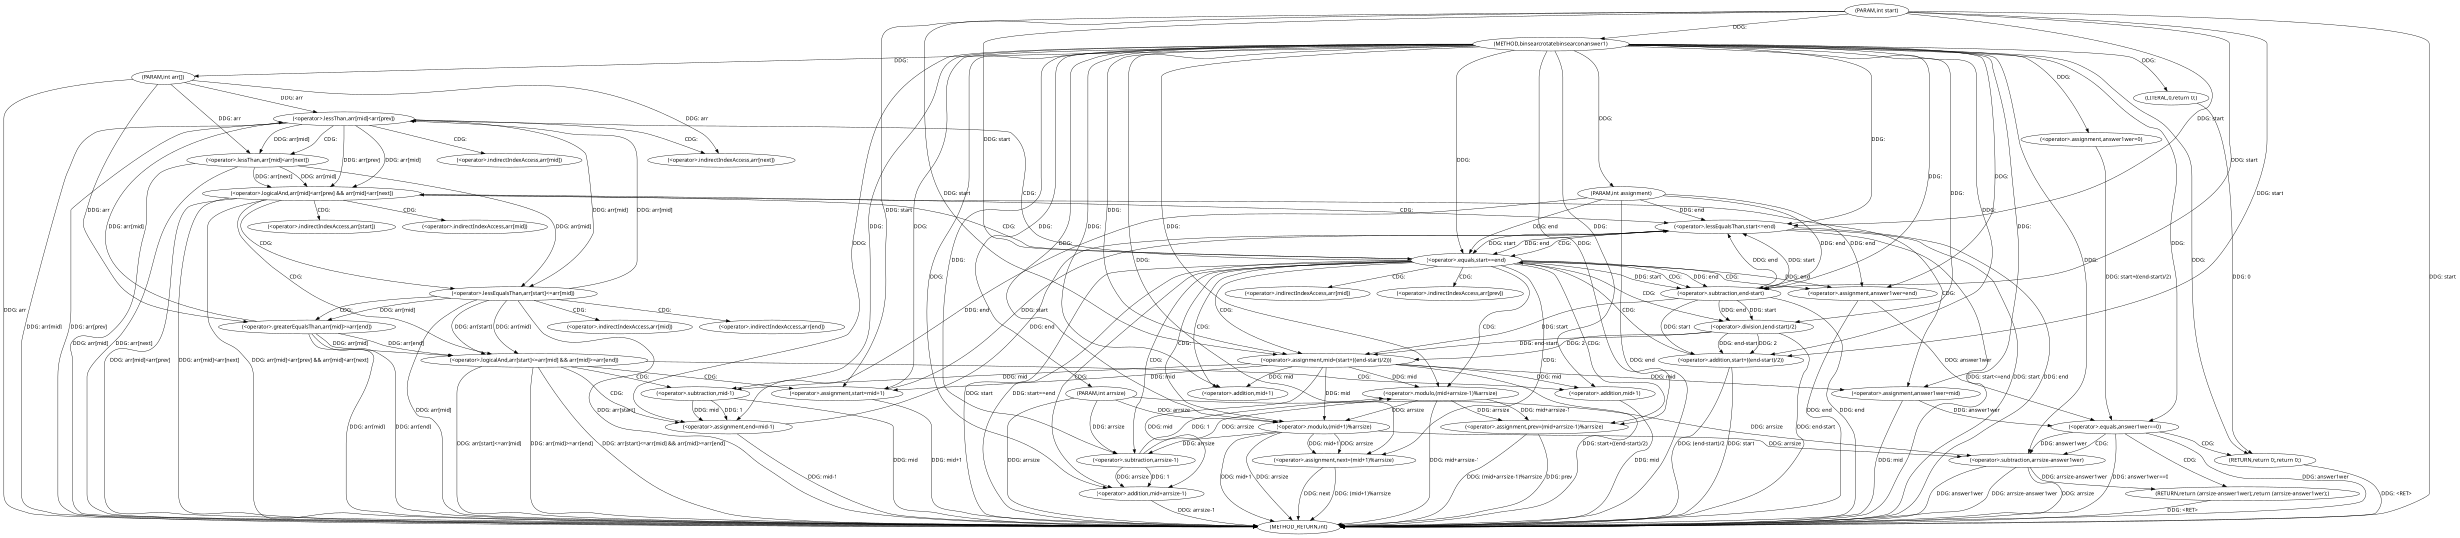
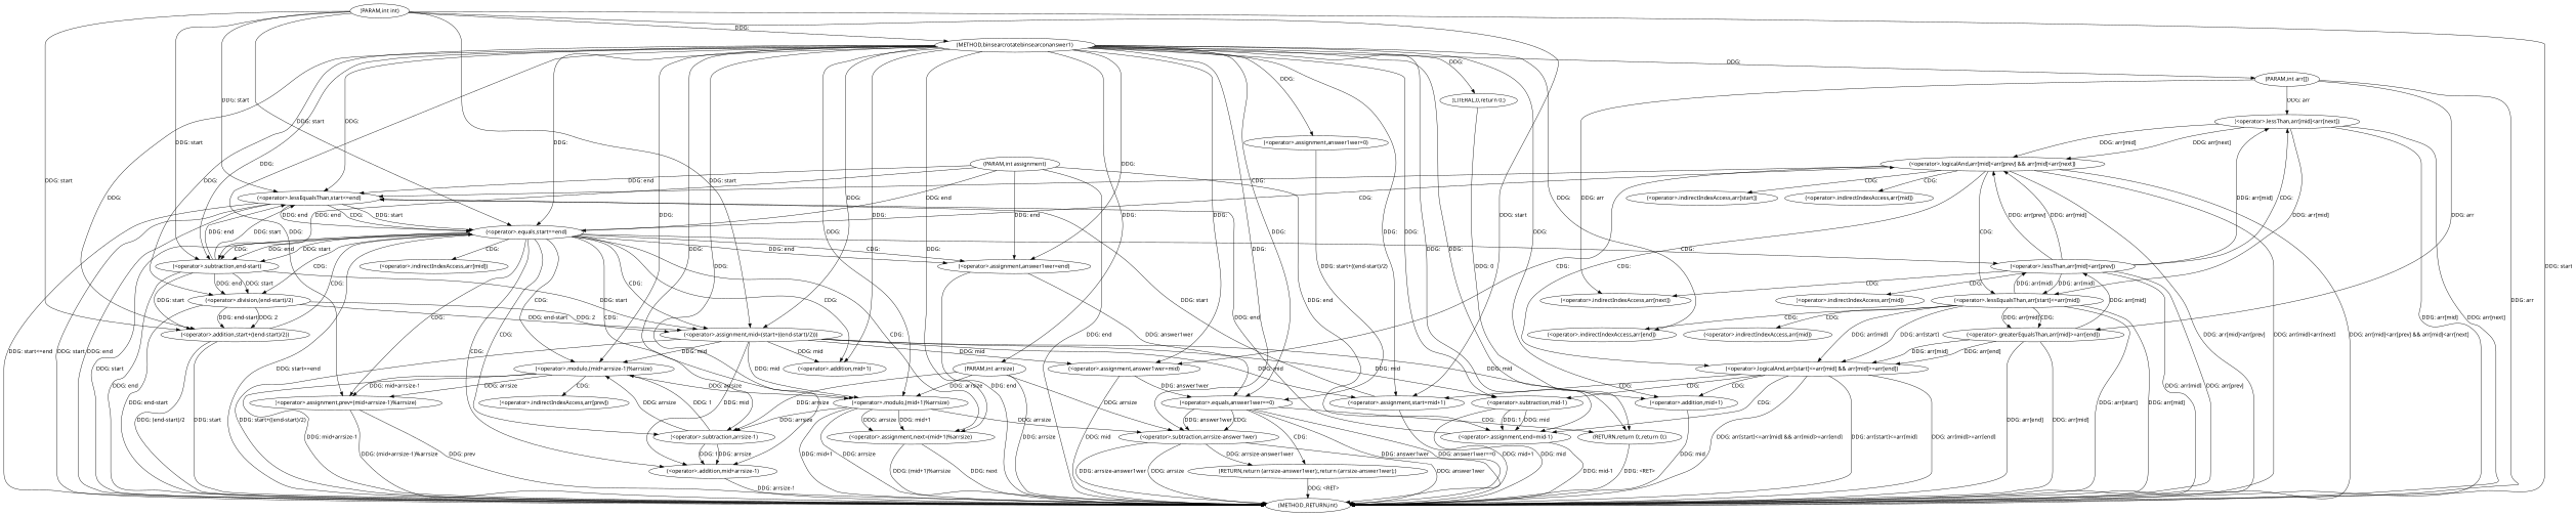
  digraph {
    fontname="Noto Sans"
    node [fontname="Noto Sans"]
    edge [fontname="Noto Sans"]
    n1 [label="(METHOD,binsearcrotatebinsearconanswer1)"]
    n2 [label="(PARAM,int arr[])"]
    n3 [label="(PARAM,int assignment)"]
    n4 [label="(PARAM,int arrsize)"]
    n5 [label="(<operator>.assignment,answer1wer=0)"]
    n6 [label="(<operator>.lessEqualsThan,start<=end)"]
    n7 [label="(<operator>.equals,answer1wer==0)"]
    n8 [label="(RETURN,return 0;,return 0;)"]
    n9 [label="(<operator>.assignment,mid=(start+((end-start)/2)))"]
    n10 [label="(<operator>.assignment,prev=(mid+arrsize-1)%arrsize)"]
    n11 [label="(<operator>.assignment,next=(mid+1)%arrsize)"]
    n12 [label="(LITERAL,0,return 0;)"]
    n13 [label="(<operator>.equals,start==end)"]
    n14 [label="(<operator>.subtraction,arrsize-answer1wer)"]
    n15 [label="(<operator>.assignment,answer1wer=end)"]
    n16 [label="(<operator>.addition,start+((end-start)/2))"]
    n17 [label="(<operator>.modulo,(mid+arrsize-1)%arrsize)"]
    n18 [label="(<operator>.modulo,(mid+1)%arrsize)"]
    n19 [label="(<operator>.assignment,answer1wer=mid)"]
    n20 [label="(<operator>.division,(end-start)/2)"]
    n21 [label="(<operator>.addition,mid+arrsize-1)"]
    n22 [label="(<operator>.addition,mid+1)"]
    n23 [label="(<operator>.subtraction,end-start)"]
    n24 [label="(<operator>.subtraction,arrsize-1)"]
    n25 [label="(<operator>.assignment,start=mid+1)"]
    n26 [label="(<operator>.assignment,end=mid-1)"]
    n27 [label="(<operator>.addition,mid+1)"]
    n28 [label="(<operator>.subtraction,mid-1)"]
    n29 [label="(METHOD_RETURN,int)"]
    n30 [label="(<operator>.lessThan,arr[mid]<arr[prev])"]
    n31 [label="(<operator>.lessThan,arr[mid]<arr[next])"]
    n32 [label="(<operator>.greaterEqualsThan,arr[mid]>=arr[end])"]
    n33 [label="(<operator>.indirectIndexAccess,arr[next])"]
-   n34 [label="(PARAM,int start)"]
+   n34 [label="(PARAM,int int)"]
    n35 [label="(RETURN,return (arrsize-answer1wer);,return (arrsize-answer1wer);)"]
    n36 [label="(<operator>.logicalAnd,arr[mid]<arr[prev] && arr[mid]<arr[next])"]
    n37 [label="(<operator>.indirectIndexAccess,arr[mid])"]
    n38 [label="(<operator>.indirectIndexAccess,arr[prev])"]
    n39 [label="(<operator>.lessEqualsThan,arr[start]<=arr[mid])"]
    n40 [label="(<operator>.indirectIndexAccess,arr[mid])"]
    n41 [label="(<operator>.logicalAnd,arr[start]<=arr[mid] && arr[mid]>=arr[end])"]
    n42 [label="(<operator>.indirectIndexAccess,arr[mid])"]
    n43 [label="(<operator>.indirectIndexAccess,arr[end])"]
    n44 [label="(<operator>.indirectIndexAccess,arr[start])"]
    n45 [label="(<operator>.indirectIndexAccess,arr[mid])"]
    n1 -> n2 [label="DDG: "]
-   n1 -> n3 [label="DDG: "]
+   n1 -> n43 [label="DDG: "]
    n1 -> n4 [label="DDG: "]
    n1 -> n5 [label="DDG: "]
    n1 -> n6 [label="DDG: "]
    n1 -> n7 [label="DDG: "]
    n1 -> n8 [label="DDG: "]
    n1 -> n9 [label="DDG: "]
    n1 -> n10 [label="DDG: "]
    n1 -> n11 [label="DDG: "]
    n1 -> n12 [label="DDG: "]
    n1 -> n13 [label="DDG: "]
    n1 -> n14 [label="DDG: "]
    n1 -> n15 [label="DDG: "]
    n1 -> n16 [label="DDG: "]
    n1 -> n17 [label="DDG: "]
    n1 -> n18 [label="DDG: "]
    n1 -> n19 [label="DDG: "]
    n1 -> n20 [label="DDG: "]
    n1 -> n21 [label="DDG: "]
    n1 -> n22 [label="DDG: "]
    n1 -> n23 [label="DDG: "]
    n1 -> n24 [label="DDG: "]
    n1 -> n25 [label="DDG: "]
    n1 -> n26 [label="DDG: "]
    n1 -> n27 [label="DDG: "]
    n1 -> n28 [label="DDG: "]
    n2 -> n29 [label="DDG: arr"]
-   n2 -> n30 [label="DDG: arr"]
    n2 -> n31 [label="DDG: arr"]
    n2 -> n32 [label="DDG: arr"]
    n2 -> n33 [label="DDG: arr"]
    n3 -> n6 [label="DDG: end"]
    n3 -> n13 [label="DDG: end"]
    n3 -> n15 [label="DDG: end"]
    n3 -> n23 [label="DDG: end"]
    n3 -> n26 [label="DDG: end"]
    n3 -> n29 [label="DDG: end"]
    n4 -> n14 [label="DDG: arrsize"]
    n4 -> n18 [label="DDG: arrsize"]
    n4 -> n24 [label="DDG: arrsize"]
    n4 -> n29 [label="DDG: arrsize"]
    n5 -> n7 [label="DDG: start+((end-start)/2)"]
    n6 -> n13 [label="DDG: start"]
    n6 -> n13 [label="DDG: end"]
    n6 -> n13 [label="CDG: "]
    n6 -> n29 [label="DDG: start"]
    n6 -> n29 [label="DDG: end"]
    n6 -> n29 [label="DDG: start<=end"]
    n7 -> n8 [label="CDG: "]
    n7 -> n14 [label="DDG: answer1wer"]
    n7 -> n14 [label="CDG: "]
    n7 -> n29 [label="DDG: answer1wer"]
    n7 -> n29 [label="DDG: answer1wer==0"]
    n7 -> n35 [label="CDG: "]
    n8 -> n29 [label="DDG: <RET>"]
    n9 -> n17 [label="DDG: mid"]
    n9 -> n18 [label="DDG: mid"]
    n9 -> n19 [label="DDG: mid"]
    n9 -> n21 [label="DDG: mid"]
    n9 -> n22 [label="DDG: mid"]
    n9 -> n25 [label="DDG: mid"]
    n9 -> n27 [label="DDG: mid"]
    n9 -> n28 [label="DDG: mid"]
    n9 -> n29 [label="DDG: start+((end-start)/2)"]
    n10 -> n29 [label="DDG: prev"]
    n10 -> n29 [label="DDG: (mid+arrsize-1)%arrsize"]
    n11 -> n29 [label="DDG: next"]
    n11 -> n29 [label="DDG: (mid+1)%arrsize"]
    n12 -> n8 [label="DDG: 0"]
    n13 -> n9 [label="CDG: "]
    n13 -> n10 [label="CDG: "]
    n13 -> n11 [label="CDG: "]
    n13 -> n15 [label="DDG: end"]
    n13 -> n15 [label="CDG: "]
    n13 -> n17 [label="CDG: "]
    n13 -> n18 [label="CDG: "]
    n13 -> n20 [label="CDG: "]
    n13 -> n21 [label="CDG: "]
    n13 -> n22 [label="CDG: "]
    n13 -> n23 [label="DDG: end"]
    n13 -> n23 [label="DDG: start"]
    n13 -> n23 [label="CDG: "]
    n13 -> n24 [label="CDG: "]
    n13 -> n29 [label="DDG: start"]
    n13 -> n29 [label="DDG: start==end"]
    n13 -> n30 [label="CDG: "]
    n13 -> n36 [label="CDG: "]
    n13 -> n37 [label="CDG: "]
-   n13 -> n38 [label="CDG: "]
+   n17 -> n38 [label="CDG: "]
    n14 -> n29 [label="DDG: arrsize"]
    n14 -> n29 [label="DDG: answer1wer"]
    n14 -> n29 [label="DDG: arrsize-answer1wer"]
    n14 -> n35 [label="DDG: arrsize-answer1wer"]
    n15 -> n7 [label="DDG: answer1wer"]
    n15 -> n29 [label="DDG: end"]
    n16 -> n13 [label="CDG: "]
    n16 -> n29 [label="DDG: start"]
    n16 -> n29 [label="DDG: (end-start)/2"]
    n17 -> n10 [label="DDG: mid+arrsize-1"]
    n17 -> n10 [label="DDG: arrsize"]
    n17 -> n18 [label="DDG: arrsize"]
    n17 -> n29 [label="DDG: mid+arrsize-1"]
    n18 -> n11 [label="DDG: mid+1"]
    n18 -> n11 [label="DDG: arrsize"]
    n18 -> n14 [label="DDG: arrsize"]
    n18 -> n24 [label="DDG: arrsize"]
    n18 -> n29 [label="DDG: mid+1"]
    n18 -> n29 [label="DDG: arrsize"]
    n19 -> n7 [label="DDG: answer1wer"]
    n19 -> n29 [label="DDG: mid"]
    n20 -> n9 [label="DDG: end-start"]
    n20 -> n9 [label="DDG: 2"]
    n20 -> n16 [label="DDG: end-start"]
    n20 -> n16 [label="DDG: 2"]
    n20 -> n29 [label="DDG: end-start"]
    n21 -> n29 [label="DDG: arrsize-1"]
    n23 -> n6 [label="DDG: start"]
    n23 -> n6 [label="DDG: end"]
    n23 -> n9 [label="DDG: start"]
    n23 -> n16 [label="DDG: start"]
    n23 -> n20 [label="DDG: end"]
    n23 -> n20 [label="DDG: start"]
    n23 -> n29 [label="DDG: end"]
    n24 -> n17 [label="DDG: 1"]
    n24 -> n17 [label="DDG: arrsize"]
    n24 -> n21 [label="DDG: 1"]
    n24 -> n21 [label="DDG: arrsize"]
    n25 -> n6 [label="DDG: start"]
    n25 -> n29 [label="DDG: mid+1"]
    n26 -> n6 [label="DDG: end"]
    n26 -> n29 [label="DDG: mid-1"]
    n27 -> n29 [label="DDG: mid"]
    n28 -> n26 [label="DDG: 1"]
    n28 -> n26 [label="DDG: mid"]
    n28 -> n29 [label="DDG: mid"]
    n30 -> n29 [label="DDG: arr[mid]"]
    n30 -> n29 [label="DDG: arr[prev]"]
    n30 -> n31 [label="DDG: arr[mid]"]
    n30 -> n31 [label="CDG: "]
    n30 -> n33 [label="CDG: "]
    n30 -> n36 [label="DDG: arr[mid]"]
    n30 -> n36 [label="DDG: arr[prev]"]
    n30 -> n39 [label="DDG: arr[mid]"]
    n30 -> n40 [label="CDG: "]
    n31 -> n29 [label="DDG: arr[mid]"]
    n31 -> n29 [label="DDG: arr[next]"]
    n31 -> n36 [label="DDG: arr[mid]"]
    n31 -> n36 [label="DDG: arr[next]"]
    n31 -> n39 [label="DDG: arr[mid]"]
    n32 -> n29 [label="DDG: arr[mid]"]
    n32 -> n29 [label="DDG: arr[end]"]
    n32 -> n30 [label="DDG: arr[mid]"]
    n32 -> n41 [label="DDG: arr[end]"]
    n32 -> n41 [label="DDG: arr[mid]"]
    n34 -> n1 [label="DDG: "]
    n34 -> n6 [label="DDG: start"]
    n34 -> n9 [label="DDG: start"]
    n34 -> n13 [label="DDG: start"]
    n34 -> n16 [label="DDG: start"]
    n34 -> n23 [label="DDG: start"]
    n34 -> n25 [label="DDG: start"]
    n34 -> n29 [label="DDG: start"]
    n35 -> n29 [label="DDG: <RET>"]
    n36 -> n6 [label="CDG: "]
    n36 -> n19 [label="CDG: "]
    n36 -> n29 [label="DDG: arr[mid]<arr[prev]"]
    n36 -> n29 [label="DDG: arr[mid]<arr[next]"]
    n36 -> n29 [label="DDG: arr[mid]<arr[prev] && arr[mid]<arr[next]"]
    n36 -> n39 [label="CDG: "]
    n36 -> n41 [label="CDG: "]
    n36 -> n44 [label="CDG: "]
    n36 -> n45 [label="CDG: "]
    n39 -> n29 [label="DDG: arr[start]"]
    n39 -> n29 [label="DDG: arr[mid]"]
    n39 -> n30 [label="DDG: arr[mid]"]
    n39 -> n32 [label="DDG: arr[mid]"]
    n39 -> n32 [label="CDG: "]
    n39 -> n41 [label="DDG: arr[mid]"]
    n39 -> n41 [label="DDG: arr[start]"]
    n39 -> n42 [label="CDG: "]
    n39 -> n43 [label="CDG: "]
    n41 -> n25 [label="CDG: "]
    n41 -> n26 [label="CDG: "]
    n41 -> n27 [label="CDG: "]
    n41 -> n28 [label="CDG: "]
    n41 -> n29 [label="DDG: arr[start]<=arr[mid]"]
    n41 -> n29 [label="DDG: arr[mid]>=arr[end]"]
    n41 -> n29 [label="DDG: arr[start]<=arr[mid] && arr[mid]>=arr[end]"]
  }
